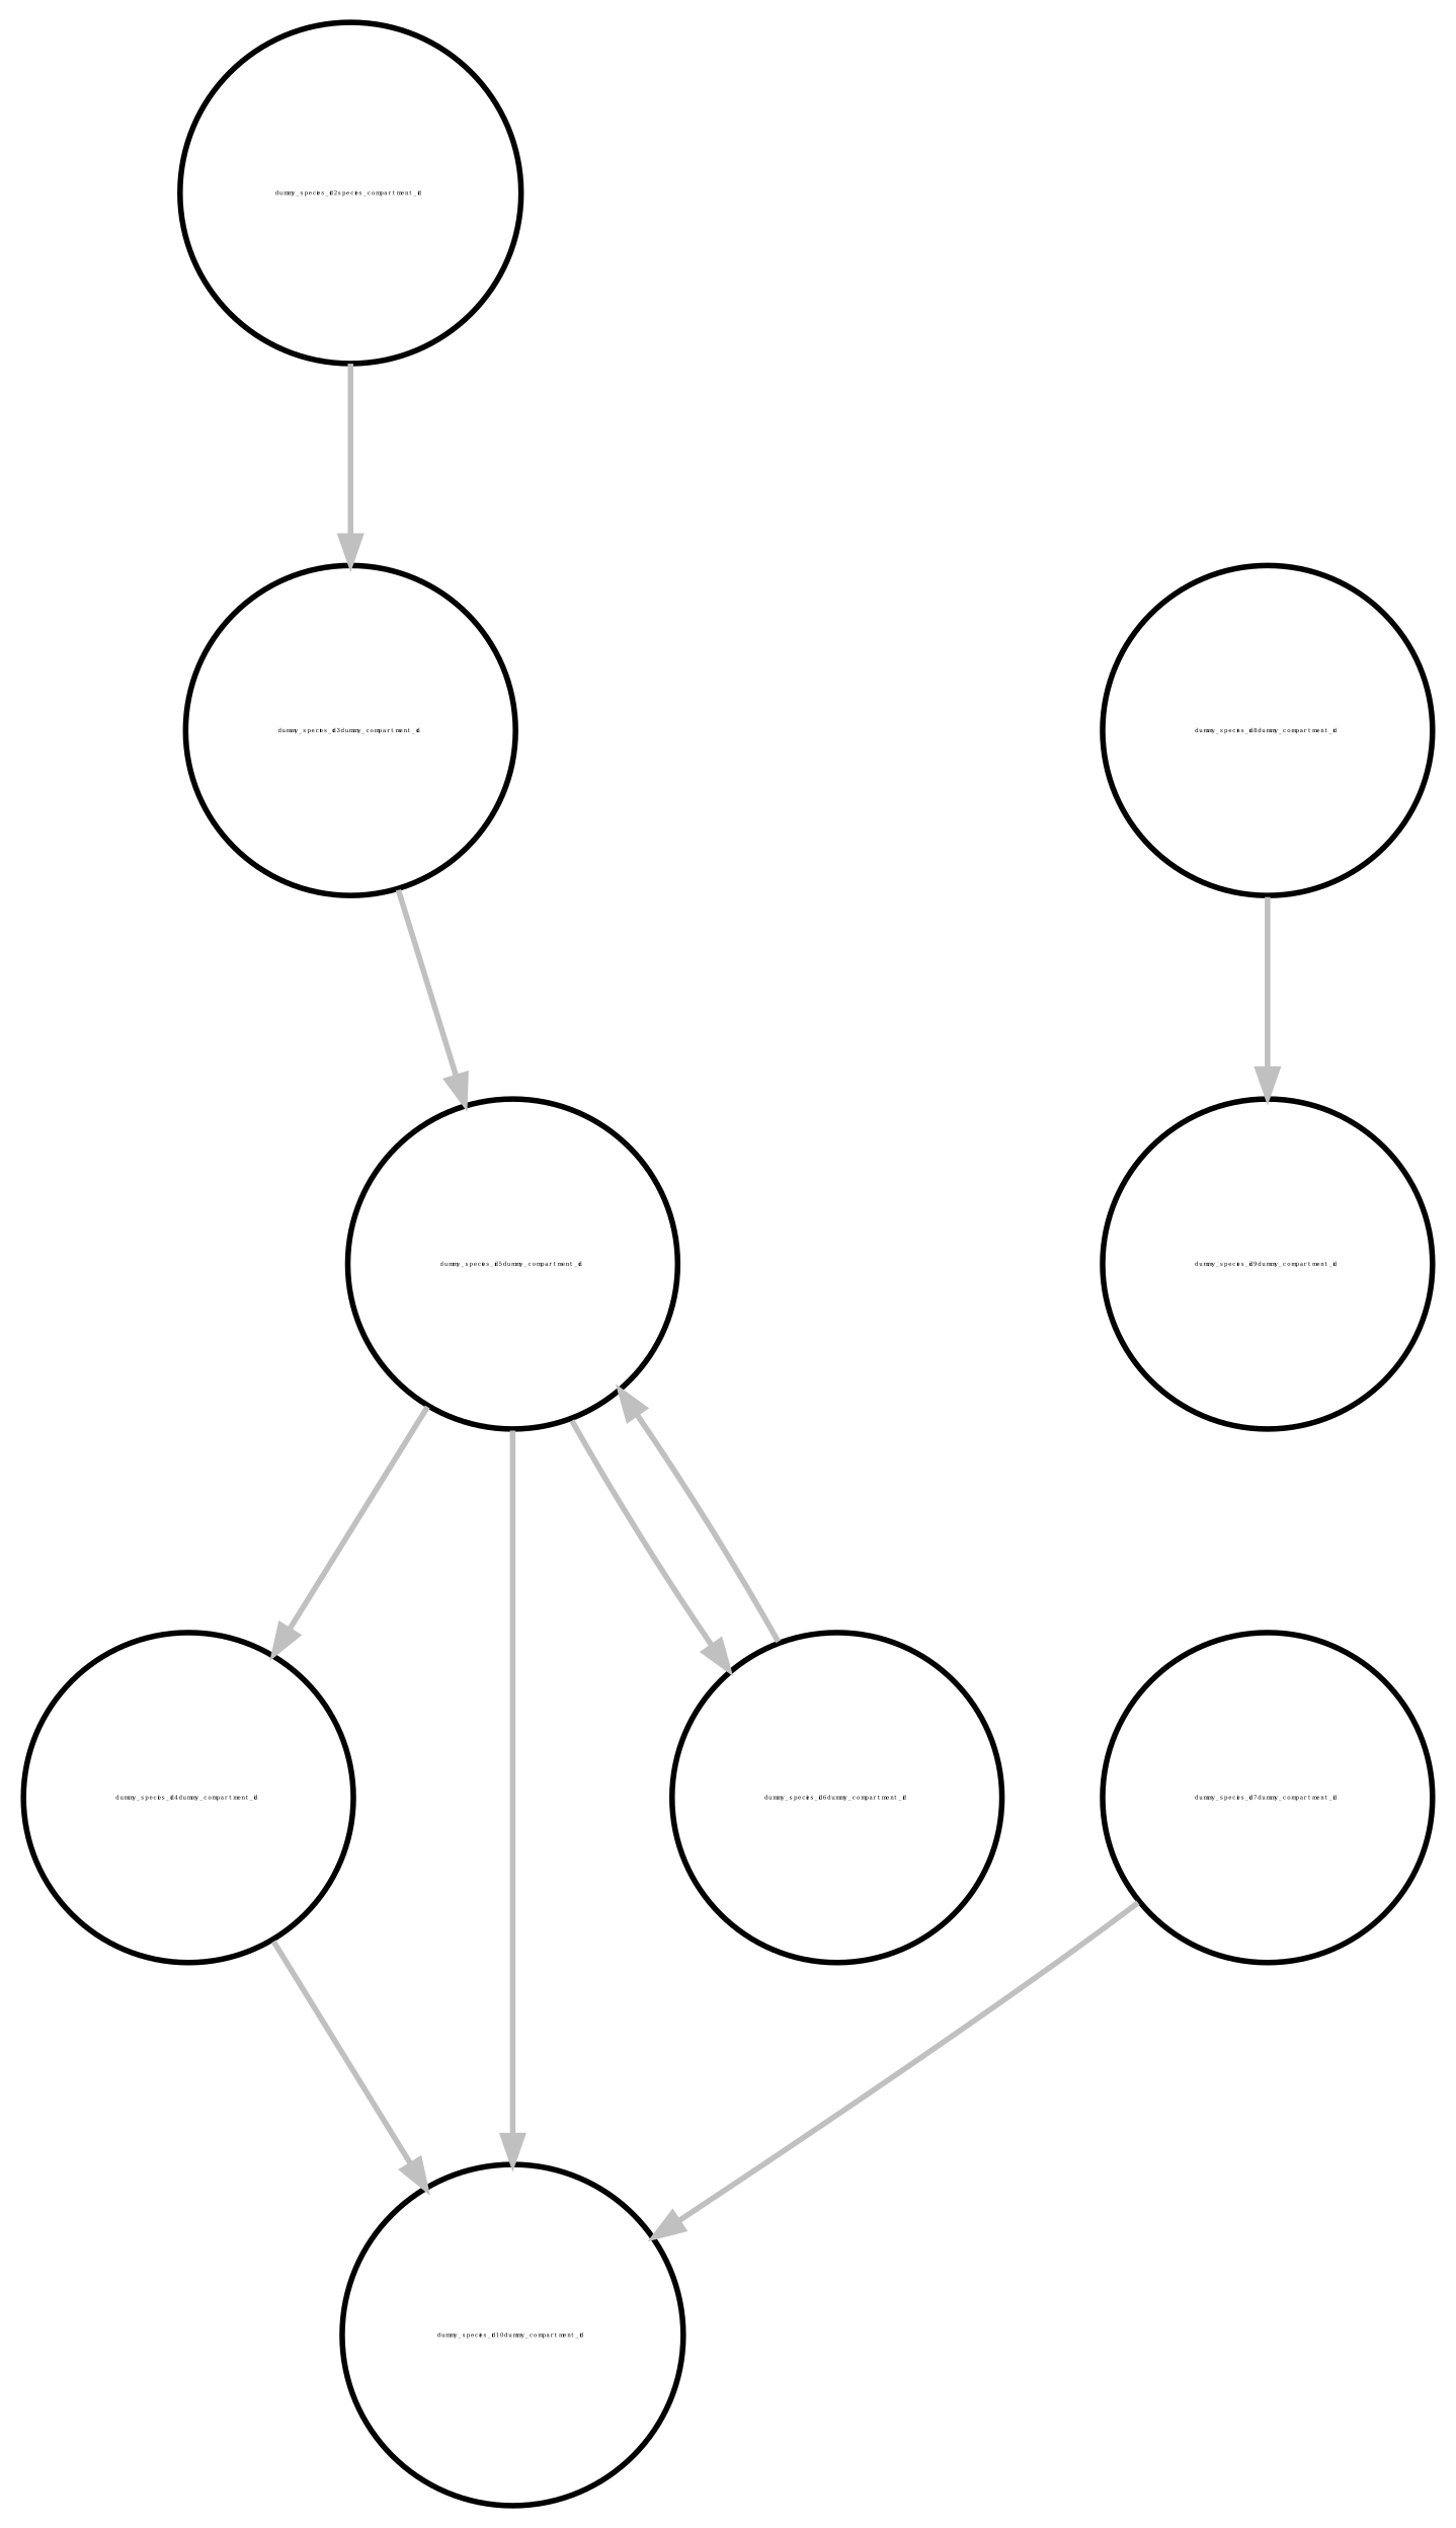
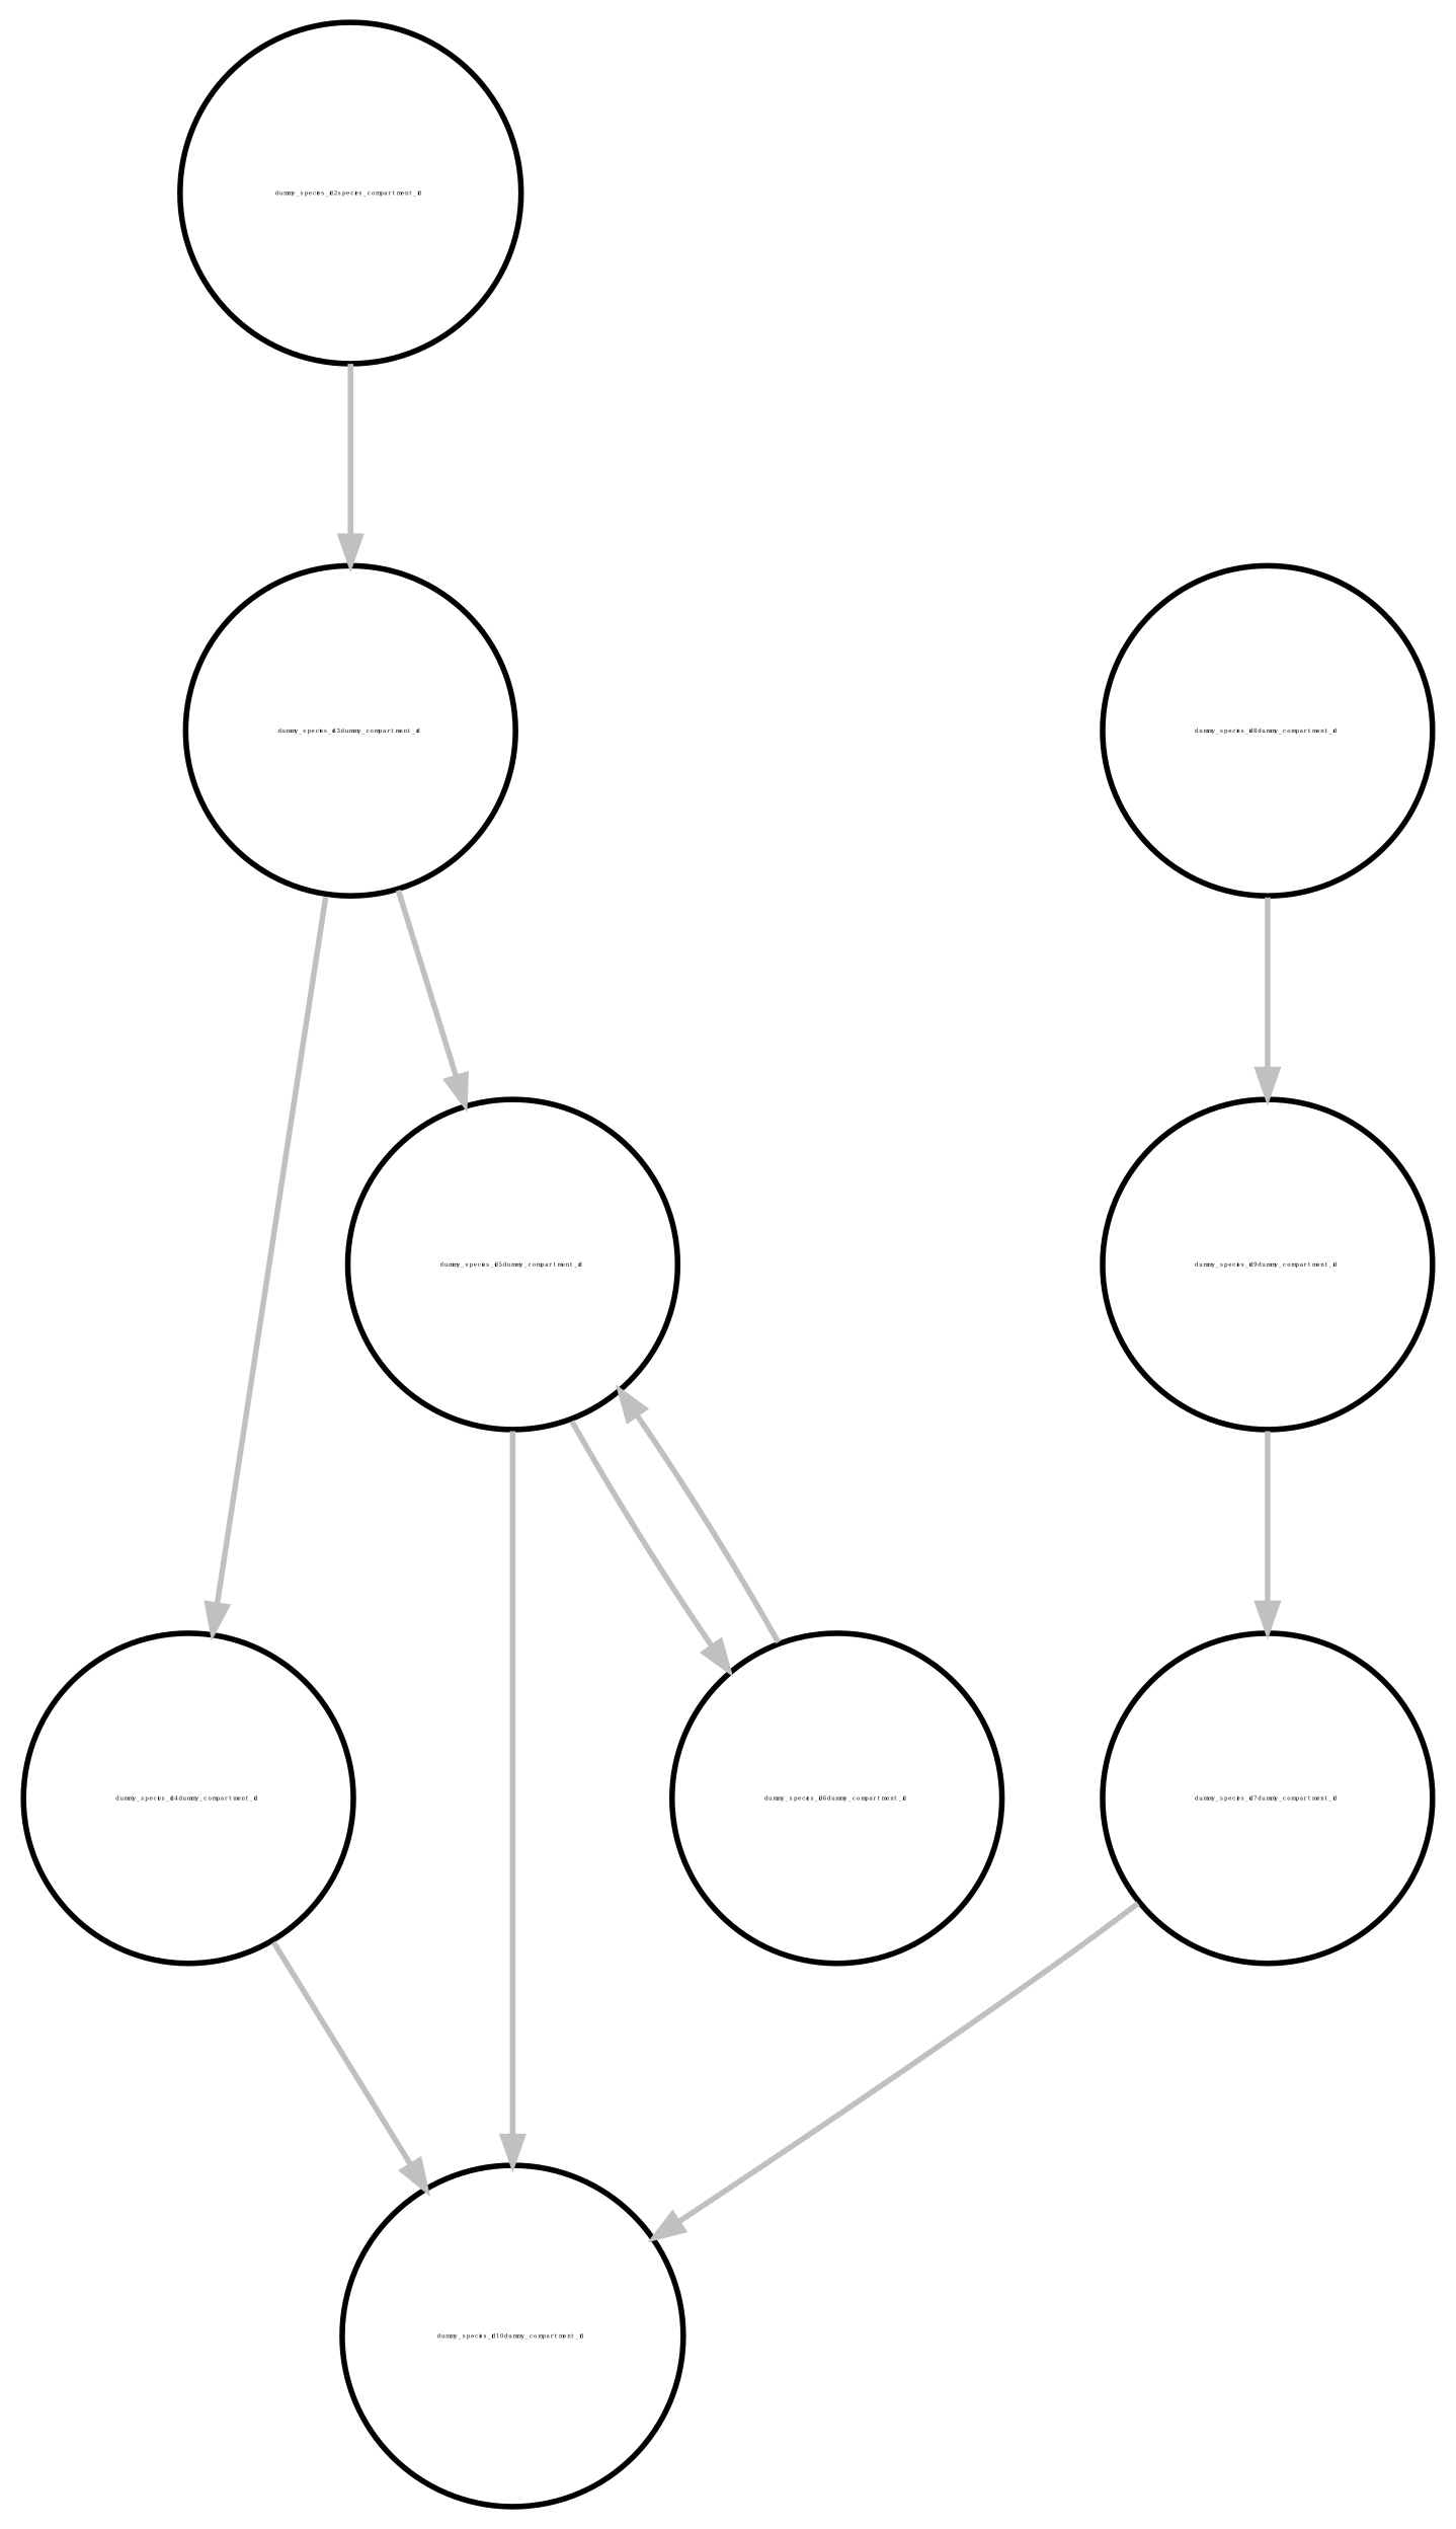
  digraph {
    node [fontsize=1 shape=circle]
    edge [arrowsize=.5 color=gray fontsize=8 weight=.1]
    n1 [height=0.12 label=dummy_species_id2species_compartment_id width=0.12]
    dummy_species_id3dummy_compartment_id [height=0.12 width=0.12]
    dummy_species_id4dummy_compartment_id [height=0.12 width=0.12]
    dummy_species_id5dummy_compartment_id [height=0.12 width=0.12]
    dummy_species_id10dummy_compartment_id [height=0.12 width=0.12]
    dummy_species_id6dummy_compartment_id [height=0.12 width=0.12]
    dummy_species_id7dummy_compartment_id [height=0.12 width=0.12]
    dummy_species_id8dummy_compartment_id [height=0.12 width=0.12]
    dummy_species_id9dummy_compartment_id [height=0.12 width=0.12]
    n1 -> dummy_species_id3dummy_compartment_id
-   dummy_species_id5dummy_compartment_id -> dummy_species_id4dummy_compartment_id
+   dummy_species_id3dummy_compartment_id -> dummy_species_id4dummy_compartment_id
    dummy_species_id3dummy_compartment_id -> dummy_species_id5dummy_compartment_id
    dummy_species_id4dummy_compartment_id -> dummy_species_id10dummy_compartment_id
    dummy_species_id5dummy_compartment_id -> dummy_species_id10dummy_compartment_id
    dummy_species_id5dummy_compartment_id -> dummy_species_id6dummy_compartment_id
    dummy_species_id6dummy_compartment_id -> dummy_species_id5dummy_compartment_id
    dummy_species_id7dummy_compartment_id -> dummy_species_id10dummy_compartment_id
    dummy_species_id8dummy_compartment_id -> dummy_species_id9dummy_compartment_id
+   dummy_species_id9dummy_compartment_id -> dummy_species_id7dummy_compartment_id
  }
